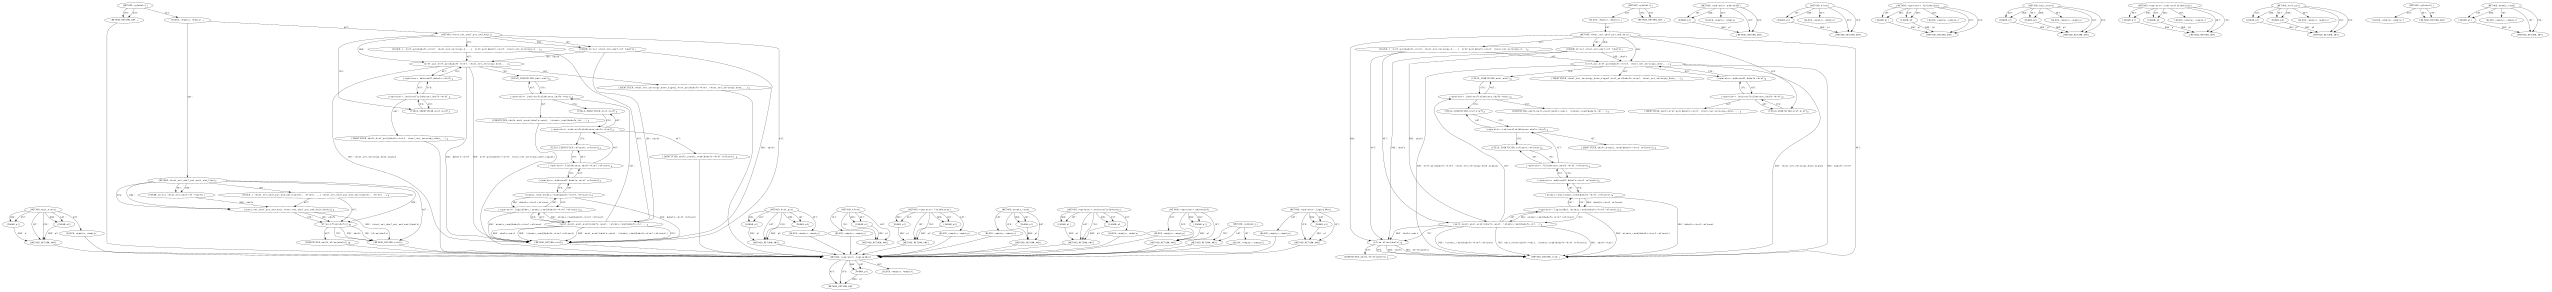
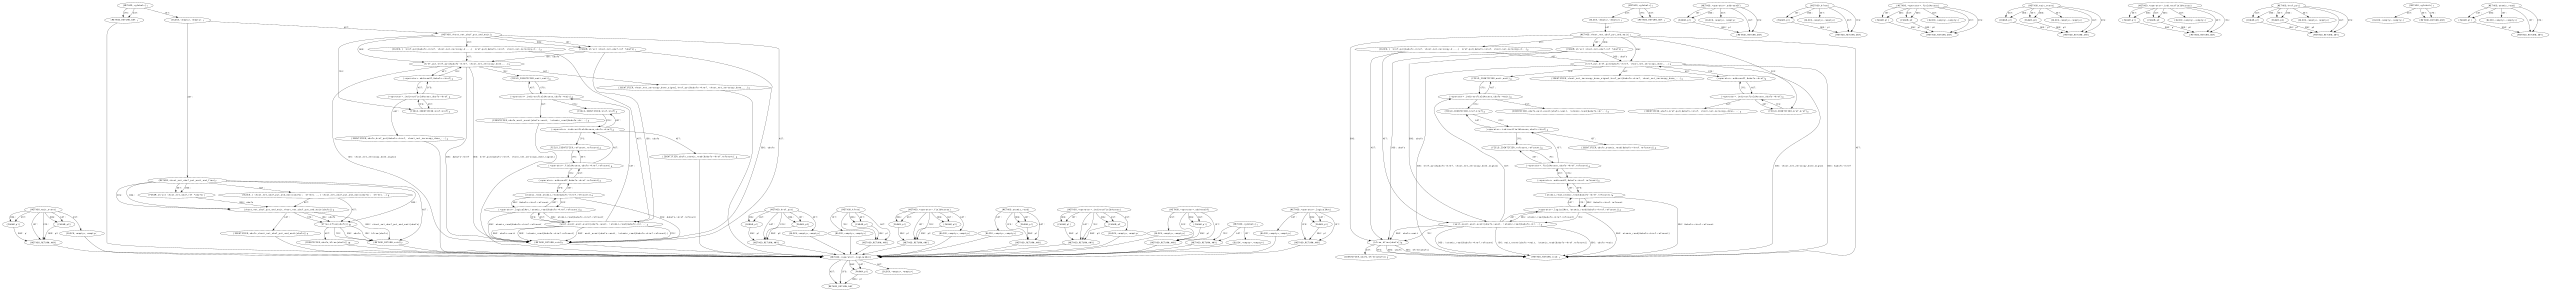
  digraph {
    fontname="Roboto Mono"
    node [fontname="Roboto Mono"]
    edge [fontname="Roboto Mono"]
    n1 [label=<(METHOD,&lt;operator&gt;.logicalNot)>]
    n2 [label=<(PARAM,p1)>]
    n3 [label=<(BLOCK,&lt;empty&gt;,&lt;empty&gt;)>]
    n4 [label=<(METHOD_RETURN,ANY)>]
    n5 [label=<(METHOD,&lt;global&gt;)<SUB>1</SUB>>]
    n6 [label=<(BLOCK,&lt;empty&gt;,&lt;empty&gt;)<SUB>1</SUB>>]
    n7 [label=<(METHOD_RETURN,ANY)<SUB>1</SUB>>]
    n8 [label=<(METHOD,vhost_net_ubuf_put_and_wait)<SUB>1</SUB>>]
    n9 [label=<(PARAM,struct vhost_net_ubuf_ref *ubufs)<SUB>1</SUB>>]
    n10 [label=<(BLOCK,{  	kref_put(&amp;ubufs-&gt;kref, vhost_net_zerocopy_d...,{  	kref_put(&amp;ubufs-&gt;kref, vhost_net_zerocopy_d...)<SUB>2</SUB>>]
    n11 [label=<(kref_put,kref_put(&amp;ubufs-&gt;kref, vhost_net_zerocopy_done_...)<SUB>3</SUB>>]
    n12 [label=<(FIELD_IDENTIFIER,kref,kref)<SUB>3</SUB>>]
    n13 [label=<(kfree,kfree(ubufs))<SUB>5</SUB>>]
    n14 [label=<(METHOD_RETURN,void)<SUB>1</SUB>>]
    n15 [label=<(wait_event,wait_event(ubufs-&gt;wait, !atomic_read(&amp;ubufs-&gt;kr...)<SUB>4</SUB>>]
    n16 [label=<(&lt;operator&gt;.addressOf,&amp;ubufs-&gt;kref)<SUB>3</SUB>>]
    n17 [label=<(IDENTIFIER,vhost_net_zerocopy_done_signal,kref_put(&amp;ubufs-&gt;kref, vhost_net_zerocopy_done_...)<SUB>3</SUB>>]
    n18 [label=<(FIELD_IDENTIFIER,wait,wait)<SUB>4</SUB>>]
    n19 [label=<(&lt;operator&gt;.indirectFieldAccess,ubufs-&gt;kref)<SUB>3</SUB>>]
    n20 [label=<(IDENTIFIER,ubufs,kref_put(&amp;ubufs-&gt;kref, vhost_net_zerocopy_done_...)<SUB>3</SUB>>]
    n21 [label=<(&lt;operator&gt;.indirectFieldAccess,ubufs-&gt;wait)<SUB>4</SUB>>]
    n22 [label=<(&lt;operator&gt;.logicalNot,!atomic_read(&amp;ubufs-&gt;kref.refcount))<SUB>4</SUB>>]
    n23 [label=<(IDENTIFIER,ubufs,wait_event(ubufs-&gt;wait, !atomic_read(&amp;ubufs-&gt;kr...)<SUB>4</SUB>>]
    n24 [label=<(FIELD_IDENTIFIER,kref,kref)<SUB>4</SUB>>]
    n25 [label=<(atomic_read,atomic_read(&amp;ubufs-&gt;kref.refcount))<SUB>4</SUB>>]
    n26 [label=<(&lt;operator&gt;.addressOf,&amp;ubufs-&gt;kref.refcount)<SUB>4</SUB>>]
    n27 [label=<(&lt;operator&gt;.fieldAccess,ubufs-&gt;kref.refcount)<SUB>4</SUB>>]
    n28 [label=<(&lt;operator&gt;.indirectFieldAccess,ubufs-&gt;kref)<SUB>4</SUB>>]
    n29 [label=<(FIELD_IDENTIFIER,refcount,refcount)<SUB>4</SUB>>]
    n30 [label=<(IDENTIFIER,ubufs,atomic_read(&amp;ubufs-&gt;kref.refcount))<SUB>4</SUB>>]
    n31 [label=<(IDENTIFIER,ubufs,kfree(ubufs))<SUB>5</SUB>>]
    n32 [label=<(METHOD,&lt;operator&gt;.addressOf)>]
    n33 [label=<(PARAM,p1)>]
    n34 [label=<(BLOCK,&lt;empty&gt;,&lt;empty&gt;)>]
    n35 [label=<(METHOD_RETURN,ANY)>]
    n36 [label=<(METHOD,kfree)>]
    n37 [label=<(PARAM,p1)>]
    n38 [label=<(BLOCK,&lt;empty&gt;,&lt;empty&gt;)>]
    n39 [label=<(METHOD_RETURN,ANY)>]
    n40 [label=<(METHOD,&lt;operator&gt;.fieldAccess)>]
    n41 [label=<(PARAM,p1)>]
    n42 [label=<(PARAM,p2)>]
    n43 [label=<(BLOCK,&lt;empty&gt;,&lt;empty&gt;)>]
    n44 [label=<(METHOD_RETURN,ANY)>]
    n45 [label=<(METHOD,wait_event)>]
    n46 [label=<(PARAM,p1)>]
    n47 [label=<(PARAM,p2)>]
    n48 [label=<(BLOCK,&lt;empty&gt;,&lt;empty&gt;)>]
    n49 [label=<(METHOD_RETURN,ANY)>]
    n50 [label=<(METHOD,&lt;operator&gt;.indirectFieldAccess)>]
    n51 [label=<(PARAM,p1)>]
    n52 [label=<(PARAM,p2)>]
    n53 [label=<(BLOCK,&lt;empty&gt;,&lt;empty&gt;)>]
    n54 [label=<(METHOD_RETURN,ANY)>]
    n55 [label=<(METHOD,kref_put)>]
    n56 [label=<(PARAM,p1)>]
    n57 [label=<(PARAM,p2)>]
    n58 [label=<(BLOCK,&lt;empty&gt;,&lt;empty&gt;)>]
    n59 [label=<(METHOD_RETURN,ANY)>]
    n60 [label=<(METHOD,&lt;global&gt;)<SUB>1</SUB>>]
    n61 [label=<(BLOCK,&lt;empty&gt;,&lt;empty&gt;)>]
    n62 [label=<(METHOD_RETURN,ANY)>]
    n63 [label=<(METHOD,atomic_read)>]
    n64 [label=<(PARAM,p1)>]
    n65 [label=<(BLOCK,&lt;empty&gt;,&lt;empty&gt;)>]
    n66 [label=<(METHOD_RETURN,ANY)>]
    n67 [label=<(METHOD,wait_event)>]
    n68 [label=<(PARAM,p1)>]
    n69 [label=<(PARAM,p2)>]
    n70 [label=<(BLOCK,&lt;empty&gt;,&lt;empty&gt;)>]
    n71 [label=<(METHOD_RETURN,ANY)>]
    n72 [label=<(METHOD,&lt;global&gt;)<SUB>1</SUB>>]
    n73 [label=<(BLOCK,&lt;empty&gt;,&lt;empty&gt;)<SUB>1</SUB>>]
    n74 [label=<(METHOD_RETURN,ANY)<SUB>1</SUB>>]
    n75 [label=<(METHOD,vhost_net_ubuf_put_and_wait)<SUB>1</SUB>>]
    n76 [label=<(METHOD,vhost_net_ubuf_put_wait_and_free)<SUB>7</SUB>>]
    n77 [label=<(PARAM,struct vhost_net_ubuf_ref *ubufs)<SUB>1</SUB>>]
    n78 [label=<(BLOCK,{  	kref_put(&amp;ubufs-&gt;kref, vhost_net_zerocopy_d...,{  	kref_put(&amp;ubufs-&gt;kref, vhost_net_zerocopy_d...)<SUB>2</SUB>>]
    n79 [label=<(kref_put,kref_put(&amp;ubufs-&gt;kref, vhost_net_zerocopy_done_...)<SUB>3</SUB>>]
    n80 [label=<(FIELD_IDENTIFIER,kref,kref)<SUB>3</SUB>>]
    n81 [label=<(METHOD_RETURN,void)<SUB>1</SUB>>]
    n82 [label=<(wait_event,wait_event(ubufs-&gt;wait, !atomic_read(&amp;ubufs-&gt;kr...)<SUB>4</SUB>>]
    n83 [label=<(&lt;operator&gt;.addressOf,&amp;ubufs-&gt;kref)<SUB>3</SUB>>]
    n84 [label=<(IDENTIFIER,vhost_net_zerocopy_done_signal,kref_put(&amp;ubufs-&gt;kref, vhost_net_zerocopy_done_...)<SUB>3</SUB>>]
    n85 [label=<(FIELD_IDENTIFIER,wait,wait)<SUB>4</SUB>>]
    n86 [label=<(&lt;operator&gt;.indirectFieldAccess,ubufs-&gt;kref)<SUB>3</SUB>>]
    n87 [label=<(IDENTIFIER,ubufs,kref_put(&amp;ubufs-&gt;kref, vhost_net_zerocopy_done_...)<SUB>3</SUB>>]
    n88 [label=<(&lt;operator&gt;.indirectFieldAccess,ubufs-&gt;wait)<SUB>4</SUB>>]
    n89 [label=<(&lt;operator&gt;.logicalNot,!atomic_read(&amp;ubufs-&gt;kref.refcount))<SUB>4</SUB>>]
    n90 [label=<(IDENTIFIER,ubufs,wait_event(ubufs-&gt;wait, !atomic_read(&amp;ubufs-&gt;kr...)<SUB>4</SUB>>]
    n91 [label=<(FIELD_IDENTIFIER,kref,kref)<SUB>4</SUB>>]
    n92 [label=<(atomic_read,atomic_read(&amp;ubufs-&gt;kref.refcount))<SUB>4</SUB>>]
    n93 [label=<(&lt;operator&gt;.addressOf,&amp;ubufs-&gt;kref.refcount)<SUB>4</SUB>>]
    n94 [label=<(&lt;operator&gt;.fieldAccess,ubufs-&gt;kref.refcount)<SUB>4</SUB>>]
    n95 [label=<(&lt;operator&gt;.indirectFieldAccess,ubufs-&gt;kref)<SUB>4</SUB>>]
    n96 [label=<(FIELD_IDENTIFIER,refcount,refcount)<SUB>4</SUB>>]
    n97 [label=<(IDENTIFIER,ubufs,atomic_read(&amp;ubufs-&gt;kref.refcount))<SUB>4</SUB>>]
    n98 [label=<(PARAM,struct vhost_net_ubuf_ref *ubufs)<SUB>7</SUB>>]
    n99 [label=<(BLOCK,{ 	vhost_net_ubuf_put_and_wait(ubufs);  	kfree(...,{ 	vhost_net_ubuf_put_and_wait(ubufs);  	kfree(...)<SUB>8</SUB>>]
    n100 [label=<(vhost_net_ubuf_put_and_wait,vhost_net_ubuf_put_and_wait(ubufs))<SUB>9</SUB>>]
    n101 [label=<(kfree,kfree(ubufs))<SUB>10</SUB>>]
    n102 [label=<(METHOD_RETURN,void)<SUB>7</SUB>>]
+   n103 [label=<(IDENTIFIER,ubufs,vhost_net_ubuf_put_and_wait(ubufs))<SUB>9</SUB>>]
    n104 [label=<(IDENTIFIER,ubufs,kfree(ubufs))<SUB>10</SUB>>]
    n105 [label=<(METHOD,kref_put)>]
    n106 [label=<(PARAM,p1)>]
    n107 [label=<(PARAM,p2)>]
    n108 [label=<(BLOCK,&lt;empty&gt;,&lt;empty&gt;)>]
    n109 [label=<(METHOD_RETURN,ANY)>]
    n110 [label=<(METHOD,kfree)>]
    n111 [label=<(PARAM,p1)>]
    n112 [label=<(BLOCK,&lt;empty&gt;,&lt;empty&gt;)>]
    n113 [label=<(METHOD_RETURN,ANY)>]
    n114 [label=<(METHOD,&lt;operator&gt;.fieldAccess)>]
    n115 [label=<(PARAM,p1)>]
    n116 [label=<(PARAM,p2)>]
    n117 [label=<(BLOCK,&lt;empty&gt;,&lt;empty&gt;)>]
    n118 [label=<(METHOD_RETURN,ANY)>]
    n119 [label=<(METHOD,atomic_read)>]
    n120 [label=<(PARAM,p1)>]
    n121 [label=<(BLOCK,&lt;empty&gt;,&lt;empty&gt;)>]
    n122 [label=<(METHOD_RETURN,ANY)>]
    n123 [label=<(METHOD,&lt;operator&gt;.indirectFieldAccess)>]
    n124 [label=<(PARAM,p1)>]
    n125 [label=<(PARAM,p2)>]
    n126 [label=<(BLOCK,&lt;empty&gt;,&lt;empty&gt;)>]
    n127 [label=<(METHOD_RETURN,ANY)>]
    n128 [label=<(METHOD,&lt;operator&gt;.addressOf)>]
    n129 [label=<(PARAM,p1)>]
    n130 [label=<(BLOCK,&lt;empty&gt;,&lt;empty&gt;)>]
    n131 [label=<(METHOD_RETURN,ANY)>]
    n132 [label=<(METHOD,&lt;global&gt;)<SUB>1</SUB>>]
    n133 [label=<(BLOCK,&lt;empty&gt;,&lt;empty&gt;)>]
    n134 [label=<(METHOD_RETURN,ANY)>]
    n135 [label=<(METHOD,&lt;operator&gt;.logicalNot)>]
    n136 [label=<(PARAM,p1)>]
    n137 [label=<(BLOCK,&lt;empty&gt;,&lt;empty&gt;)>]
    n138 [label=<(METHOD_RETURN,ANY)>]
    n1 -> n2 [label="AST: "]
    n1 -> n2 [label="DDG: "]
    n1 -> n3 [label="AST: "]
    n1 -> n4 [label="AST: "]
    n1 -> n4 [label="CFG: "]
    n2 -> n4 [label="DDG: p1"]
    n5 -> n6 [label="AST: "]
    n5 -> n7 [label="AST: "]
    n5 -> n7 [label="CFG: "]
    n6 -> n8 [label="AST: "]
    n8 -> n9 [label="AST: "]
    n8 -> n9 [label="DDG: "]
    n8 -> n10 [label="AST: "]
    n8 -> n11 [label="DDG: "]
    n8 -> n12 [label="CFG: "]
    n8 -> n13 [label="DDG: "]
    n8 -> n14 [label="AST: "]
    n9 -> n11 [label="DDG: ubufs"]
    n9 -> n13 [label="DDG: ubufs"]
    n9 -> n15 [label="DDG: ubufs"]
    n10 -> n11 [label="AST: "]
    n10 -> n13 [label="AST: "]
    n10 -> n15 [label="AST: "]
    n11 -> n14 [label="DDG: &amp;ubufs-&gt;kref"]
    n11 -> n14 [label="DDG: kref_put(&amp;ubufs-&gt;kref, vhost_net_zerocopy_done_signal)"]
    n11 -> n14 [label="DDG: vhost_net_zerocopy_done_signal"]
    n11 -> n16 [label="AST: "]
    n11 -> n17 [label="AST: "]
    n11 -> n18 [label="CFG: "]
    n12 -> n19 [label="CFG: "]
    n13 -> n14 [label="CFG: "]
    n13 -> n14 [label="DDG: ubufs"]
    n13 -> n14 [label="DDG: kfree(ubufs)"]
    n13 -> n31 [label="AST: "]
    n15 -> n13 [label="CFG: "]
    n15 -> n13 [label="DDG: ubufs-&gt;wait"]
    n15 -> n14 [label="DDG: ubufs-&gt;wait"]
    n15 -> n14 [label="DDG: !atomic_read(&amp;ubufs-&gt;kref.refcount)"]
    n15 -> n14 [label="DDG: wait_event(ubufs-&gt;wait, !atomic_read(&amp;ubufs-&gt;kref.refcount))"]
    n15 -> n21 [label="AST: "]
    n15 -> n22 [label="AST: "]
    n16 -> n11 [label="CFG: "]
    n16 -> n19 [label="AST: "]
    n18 -> n21 [label="CFG: "]
    n19 -> n12 [label="AST: "]
    n19 -> n16 [label="CFG: "]
    n19 -> n20 [label="AST: "]
    n21 -> n18 [label="AST: "]
    n21 -> n23 [label="AST: "]
    n21 -> n24 [label="CFG: "]
    n22 -> n14 [label="DDG: atomic_read(&amp;ubufs-&gt;kref.refcount)"]
    n22 -> n15 [label="CFG: "]
    n22 -> n15 [label="DDG: atomic_read(&amp;ubufs-&gt;kref.refcount)"]
    n22 -> n25 [label="AST: "]
    n24 -> n28 [label="CFG: "]
    n25 -> n14 [label="DDG: &amp;ubufs-&gt;kref.refcount"]
    n25 -> n22 [label="CFG: "]
    n25 -> n22 [label="DDG: &amp;ubufs-&gt;kref.refcount"]
    n25 -> n26 [label="AST: "]
    n26 -> n25 [label="CFG: "]
    n26 -> n27 [label="AST: "]
    n27 -> n26 [label="CFG: "]
    n27 -> n28 [label="AST: "]
    n27 -> n29 [label="AST: "]
    n28 -> n24 [label="AST: "]
    n28 -> n29 [label="CFG: "]
    n28 -> n30 [label="AST: "]
    n29 -> n27 [label="CFG: "]
    n32 -> n33 [label="AST: "]
    n32 -> n33 [label="DDG: "]
    n32 -> n34 [label="AST: "]
    n32 -> n35 [label="AST: "]
    n32 -> n35 [label="CFG: "]
    n33 -> n35 [label="DDG: p1"]
    n36 -> n37 [label="AST: "]
    n36 -> n37 [label="DDG: "]
    n36 -> n38 [label="AST: "]
    n36 -> n39 [label="AST: "]
    n36 -> n39 [label="CFG: "]
    n37 -> n39 [label="DDG: p1"]
    n40 -> n41 [label="AST: "]
    n40 -> n41 [label="DDG: "]
    n40 -> n42 [label="AST: "]
    n40 -> n42 [label="DDG: "]
    n40 -> n43 [label="AST: "]
    n40 -> n44 [label="AST: "]
    n40 -> n44 [label="CFG: "]
    n41 -> n44 [label="DDG: p1"]
    n42 -> n44 [label="DDG: p2"]
    n45 -> n46 [label="AST: "]
    n45 -> n46 [label="DDG: "]
    n45 -> n47 [label="AST: "]
    n45 -> n47 [label="DDG: "]
    n45 -> n48 [label="AST: "]
    n45 -> n49 [label="AST: "]
    n45 -> n49 [label="CFG: "]
    n46 -> n49 [label="DDG: p1"]
    n47 -> n49 [label="DDG: p2"]
    n50 -> n51 [label="AST: "]
    n50 -> n51 [label="DDG: "]
    n50 -> n52 [label="AST: "]
    n50 -> n52 [label="DDG: "]
    n50 -> n53 [label="AST: "]
    n50 -> n54 [label="AST: "]
    n50 -> n54 [label="CFG: "]
    n51 -> n54 [label="DDG: p1"]
    n52 -> n54 [label="DDG: p2"]
    n55 -> n56 [label="AST: "]
    n55 -> n56 [label="DDG: "]
    n55 -> n57 [label="AST: "]
    n55 -> n57 [label="DDG: "]
    n55 -> n58 [label="AST: "]
    n55 -> n59 [label="AST: "]
    n55 -> n59 [label="CFG: "]
    n56 -> n59 [label="DDG: p1"]
    n57 -> n59 [label="DDG: p2"]
    n60 -> n61 [label="AST: "]
    n60 -> n62 [label="AST: "]
    n60 -> n62 [label="CFG: "]
    n63 -> n64 [label="AST: "]
    n63 -> n64 [label="DDG: "]
    n63 -> n65 [label="AST: "]
    n63 -> n66 [label="AST: "]
    n63 -> n66 [label="CFG: "]
    n64 -> n66 [label="DDG: p1"]
    n67 -> n68 [label="AST: "]
    n67 -> n68 [label="DDG: "]
    n67 -> n69 [label="AST: "]
    n67 -> n69 [label="DDG: "]
    n67 -> n70 [label="AST: "]
    n67 -> n71 [label="AST: "]
    n67 -> n71 [label="CFG: "]
    n68 -> n71 [label="DDG: p1"]
    n69 -> n71 [label="DDG: p2"]
    n70 -> n1
    n71 -> n1
    n72 -> n73 [label="AST: "]
    n72 -> n74 [label="AST: "]
    n72 -> n74 [label="CFG: "]
    n73 -> n75 [label="AST: "]
    n73 -> n76 [label="AST: "]
    n74 -> n1
    n75 -> n77 [label="AST: "]
    n75 -> n77 [label="DDG: "]
    n75 -> n78 [label="AST: "]
    n75 -> n79 [label="DDG: "]
    n75 -> n80 [label="CFG: "]
    n75 -> n81 [label="AST: "]
    n76 -> n98 [label="AST: "]
    n76 -> n98 [label="DDG: "]
    n76 -> n99 [label="AST: "]
    n76 -> n100 [label="CFG: "]
    n76 -> n100 [label="DDG: "]
    n76 -> n101 [label="DDG: "]
    n76 -> n102 [label="AST: "]
    n77 -> n79 [label="DDG: ubufs"]
    n77 -> n81 [label="DDG: ubufs"]
    n77 -> n82 [label="DDG: ubufs"]
    n78 -> n79 [label="AST: "]
    n78 -> n82 [label="AST: "]
    n79 -> n81 [label="DDG: &amp;ubufs-&gt;kref"]
    n79 -> n81 [label="DDG: kref_put(&amp;ubufs-&gt;kref, vhost_net_zerocopy_done_signal)"]
    n79 -> n81 [label="DDG: vhost_net_zerocopy_done_signal"]
    n79 -> n83 [label="AST: "]
    n79 -> n84 [label="AST: "]
    n79 -> n85 [label="CFG: "]
    n80 -> n86 [label="CFG: "]
    n81 -> n1
    n82 -> n81 [label="CFG: "]
    n82 -> n81 [label="DDG: ubufs-&gt;wait"]
    n82 -> n81 [label="DDG: !atomic_read(&amp;ubufs-&gt;kref.refcount)"]
    n82 -> n81 [label="DDG: wait_event(ubufs-&gt;wait, !atomic_read(&amp;ubufs-&gt;kref.refcount))"]
    n82 -> n88 [label="AST: "]
    n82 -> n89 [label="AST: "]
    n83 -> n79 [label="CFG: "]
    n83 -> n86 [label="AST: "]
    n84 -> n1
    n85 -> n88 [label="CFG: "]
    n86 -> n80 [label="AST: "]
    n86 -> n83 [label="CFG: "]
    n86 -> n87 [label="AST: "]
    n87 -> n1
    n88 -> n85 [label="AST: "]
    n88 -> n90 [label="AST: "]
    n88 -> n91 [label="CFG: "]
    n89 -> n81 [label="DDG: atomic_read(&amp;ubufs-&gt;kref.refcount)"]
    n89 -> n82 [label="CFG: "]
    n89 -> n82 [label="DDG: atomic_read(&amp;ubufs-&gt;kref.refcount)"]
    n89 -> n92 [label="AST: "]
    n90 -> n1
    n91 -> n95 [label="CFG: "]
    n92 -> n81 [label="DDG: &amp;ubufs-&gt;kref.refcount"]
    n92 -> n89 [label="CFG: "]
    n92 -> n89 [label="DDG: &amp;ubufs-&gt;kref.refcount"]
    n92 -> n93 [label="AST: "]
    n93 -> n92 [label="CFG: "]
    n93 -> n94 [label="AST: "]
    n94 -> n93 [label="CFG: "]
    n94 -> n95 [label="AST: "]
    n94 -> n96 [label="AST: "]
    n95 -> n91 [label="AST: "]
    n95 -> n96 [label="CFG: "]
    n95 -> n97 [label="AST: "]
    n96 -> n94 [label="CFG: "]
    n97 -> n1
    n98 -> n100 [label="DDG: ubufs"]
    n99 -> n100 [label="AST: "]
    n99 -> n101 [label="AST: "]
    n100 -> n101 [label="CFG: "]
    n100 -> n101 [label="DDG: ubufs"]
    n100 -> n102 [label="DDG: vhost_net_ubuf_put_and_wait(ubufs)"]
+   n100 -> n103 [label="AST: "]
    n101 -> n102 [label="CFG: "]
    n101 -> n102 [label="DDG: ubufs"]
    n101 -> n102 [label="DDG: kfree(ubufs)"]
    n101 -> n104 [label="AST: "]
    n102 -> n1
+   n103 -> n1
    n104 -> n1
    n105 -> n106 [label="AST: "]
    n105 -> n106 [label="DDG: "]
    n105 -> n107 [label="AST: "]
    n105 -> n107 [label="DDG: "]
    n105 -> n108 [label="AST: "]
    n105 -> n109 [label="AST: "]
    n105 -> n109 [label="CFG: "]
    n106 -> n109 [label="DDG: p1"]
    n107 -> n109 [label="DDG: p2"]
    n108 -> n1
    n109 -> n1
    n110 -> n111 [label="AST: "]
    n110 -> n111 [label="DDG: "]
    n110 -> n112 [label="AST: "]
    n110 -> n113 [label="AST: "]
    n110 -> n113 [label="CFG: "]
    n111 -> n113 [label="DDG: p1"]
    n112 -> n1
    n113 -> n1
    n114 -> n115 [label="AST: "]
    n114 -> n115 [label="DDG: "]
    n114 -> n116 [label="AST: "]
    n114 -> n116 [label="DDG: "]
    n114 -> n117 [label="AST: "]
    n114 -> n118 [label="AST: "]
    n114 -> n118 [label="CFG: "]
    n115 -> n118 [label="DDG: p1"]
    n116 -> n118 [label="DDG: p2"]
    n117 -> n1
    n118 -> n1
    n119 -> n120 [label="AST: "]
    n119 -> n120 [label="DDG: "]
    n119 -> n121 [label="AST: "]
    n119 -> n122 [label="AST: "]
    n119 -> n122 [label="CFG: "]
    n120 -> n122 [label="DDG: p1"]
    n121 -> n1
    n122 -> n1
    n123 -> n124 [label="AST: "]
    n123 -> n124 [label="DDG: "]
    n123 -> n125 [label="AST: "]
    n123 -> n125 [label="DDG: "]
    n123 -> n126 [label="AST: "]
    n123 -> n127 [label="AST: "]
    n123 -> n127 [label="CFG: "]
    n124 -> n127 [label="DDG: p1"]
    n125 -> n127 [label="DDG: p2"]
    n126 -> n1
    n127 -> n1
    n128 -> n129 [label="AST: "]
    n128 -> n129 [label="DDG: "]
    n128 -> n130 [label="AST: "]
    n128 -> n131 [label="AST: "]
    n128 -> n131 [label="CFG: "]
    n129 -> n131 [label="DDG: p1"]
    n130 -> n1
    n131 -> n1
    n132 -> n133 [label="AST: "]
    n132 -> n134 [label="AST: "]
    n132 -> n134 [label="CFG: "]
    n133 -> n1
    n134 -> n1
    n135 -> n136 [label="AST: "]
    n135 -> n136 [label="DDG: "]
    n135 -> n137 [label="AST: "]
    n135 -> n138 [label="AST: "]
    n135 -> n138 [label="CFG: "]
    n136 -> n138 [label="DDG: p1"]
    n137 -> n1
    n138 -> n1
  }
